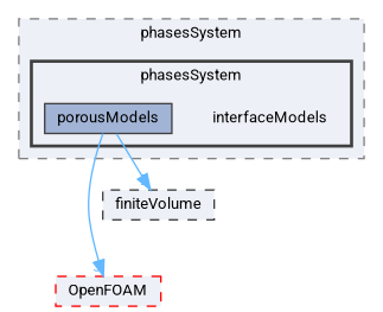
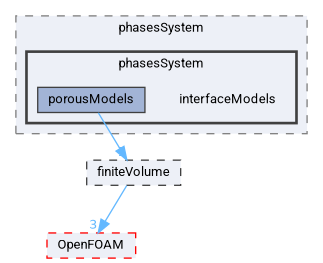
  digraph {
    compound=true
    fontname=Roboto
    node [fontname=Roboto fontsize=10 shape=box color=grey25 fillcolor="#edf0f7" style="filled,dashed"]
    edge [color=steelblue1 fontcolor=steelblue1 fontname=Roboto fontsize=10 labeldistance=1.5 labelfontname=Helvetica labelfontsize=10]
    n1 [height=0.2 label=interfaceModels shape=plaintext width=0.4 color="" fillcolor="" style=""]
    n2 [fillcolor="#a2b4d6" height=0.2 label=porousModels style=filled width=0.4]
    n3 [color=red height=0.2 label=OpenFOAM width=0.4]
    n4 [height=0.2 label=finiteVolume width=0.4]
    subgraph cluster_1 {
      bgcolor="#edf0f7"
      fontsize=10
      label=phasesSystem
      pencolor=grey50
      style="filled,dashed"
      subgraph cluster_2 {
        bgcolor="#edf0f7"
        fontsize=10
        label=phasesSystem
        pencolor=grey25
        style="filled,bold"
        n1
        n2
      }
    }
-   n2 -> n3 [headlabel=3]
+   n4 -> n3 [headlabel=3]
    n2 -> n4 [headlabel=1]
  }
